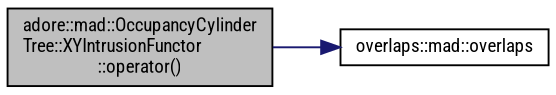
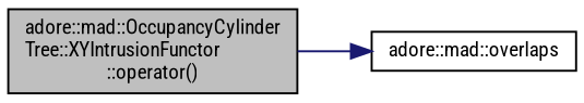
  digraph {
    rankdir=LR
    fontname="Roboto Condensed"
    node [color=black fontname="Roboto Condensed" fontsize=10 shape=record style=filled]
    n1 [fillcolor=grey75 fontcolor=black height=0.2 label="adore::mad::OccupancyCylinder\lTree::XYIntrusionFunctor\l::operator()" width=0.4]
-   n2 [fillcolor=white height=0.2 label="overlaps::mad::overlaps" width=0.4]
+   n2 [fillcolor=white height=0.2 label="adore::mad::overlaps" width=0.4]
    n1 -> n2 [color=midnightblue fontname="Roboto Condensed" fontsize=10 labelfontname=Helvetica labelfontsize=10 style=solid arrowhead=normal]
  }
